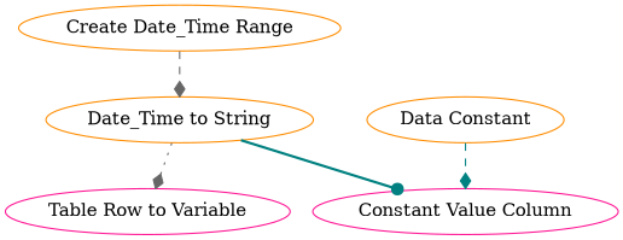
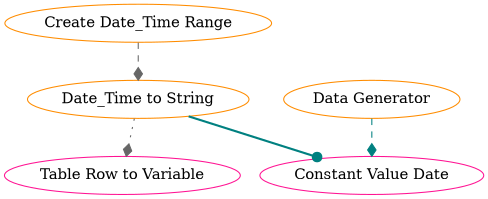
  digraph {
    rankdir=TB
    node [color=darkorange]
    edge [arrowhead=diamond color=gray40 style=dashed]
    n1 [label="Create Date_Time Range"]
    n2 [label="Date_Time to String"]
    n3 [color=deeppink label="Table Row to Variable"]
-   n4 [color=deeppink label="Constant Value Column"]
-   n5 [label="Data Constant"]
+   n4 [color=deeppink label="Constant Value Date"]
+   n5 [label="Data Generator"]
    n1 -> n2
    n2 -> n3 [style=dotted]
    n2 -> n4 [arrowhead=dot color=teal style=bold]
    n5 -> n4 [color=teal]
  }
